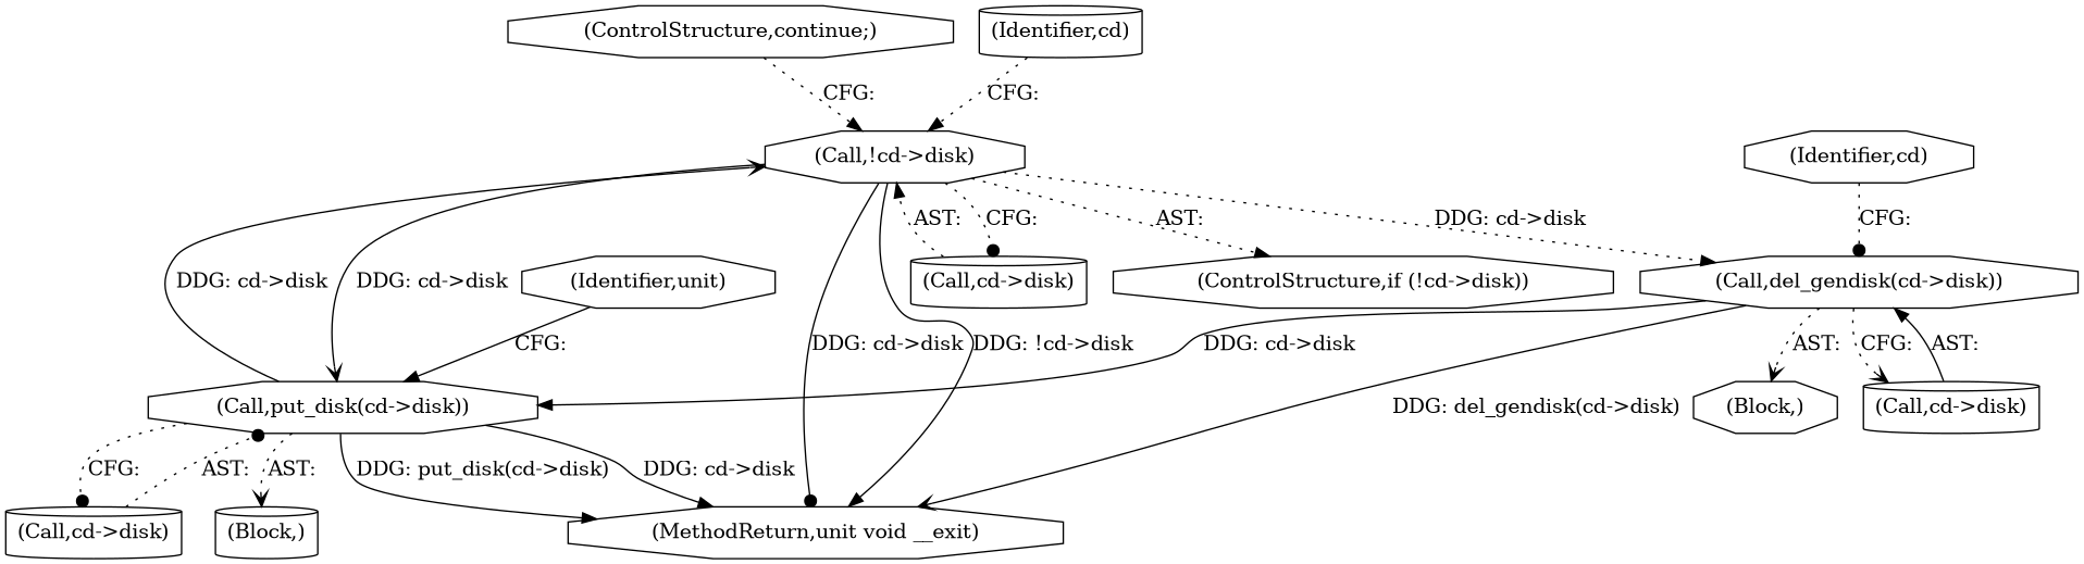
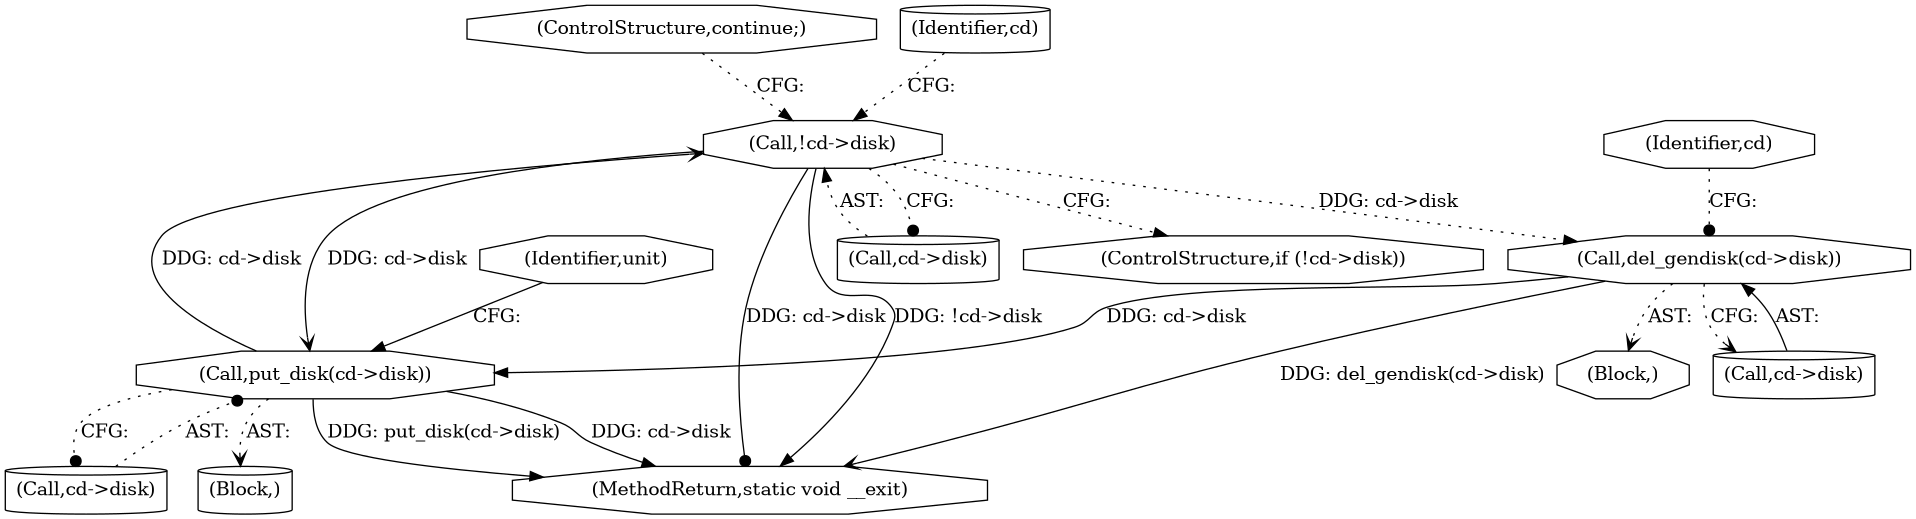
  digraph {
    node [shape=octagon]
    edge [arrowhead=normal style=dotted]
    n1 [label="(Call,!cd->disk)"]
    n2 [label="(Call,put_disk(cd->disk))"]
    n3 [label="(Call,del_gendisk(cd->disk))"]
-   n4 [label="(MethodReturn,unit void __exit)"]
+   n4 [label="(MethodReturn,static void __exit)"]
    n5 [label="(Call,cd->disk)" shape=cylinder]
    n6 [label="(ControlStructure,if (!cd->disk))"]
    n7 [label="(Call,cd->disk)" shape=cylinder]
    n8 [label="(Block,)" shape=cylinder]
    n9 [label="(Block,)"]
    n10 [label="(Call,cd->disk)" shape=cylinder]
    n11 [label="(Identifier,unit)"]
    n12 [label="(ControlStructure,continue;)"]
    n13 [label="(Identifier,cd)" shape=cylinder]
    n14 [label="(Identifier,cd)"]
    n1 -> n2 [arrowhead=vee label="DDG: cd->disk" style=solid]
    n1 -> n3 [label="DDG: cd->disk"]
    n1 -> n4 [label="DDG: !cd->disk" style=solid]
    n1 -> n4 [arrowhead=dot label="DDG: cd->disk" style=solid]
    n1 -> n5 [arrowhead=dot label="CFG: "]
-   n1 -> n6 [label="AST: "]
+   n1 -> n6 [label="CFG: "]
    n2 -> n1 [arrowhead=vee label="DDG: cd->disk" style=solid]
    n2 -> n4 [label="DDG: put_disk(cd->disk)" style=solid]
    n2 -> n4 [label="DDG: cd->disk" style=solid]
    n2 -> n7 [arrowhead=dot label="CFG: "]
    n2 -> n8 [arrowhead=vee label="AST: "]
    n3 -> n2 [label="DDG: cd->disk" style=solid]
    n3 -> n4 [arrowhead=vee label="DDG: del_gendisk(cd->disk)" style=solid]
    n3 -> n9 [arrowhead=vee label="AST: "]
    n3 -> n10 [arrowhead=vee label="CFG: "]
    n5 -> n1 [label="AST: "]
    n7 -> n2 [arrowhead=dot label="AST: "]
    n10 -> n3 [label="AST: " style=solid]
    n11 -> n2 [label="CFG: " style=solid]
    n12 -> n1 [label="CFG: "]
    n13 -> n1 [label="CFG: "]
    n14 -> n3 [arrowhead=dot label="CFG: "]
  }
